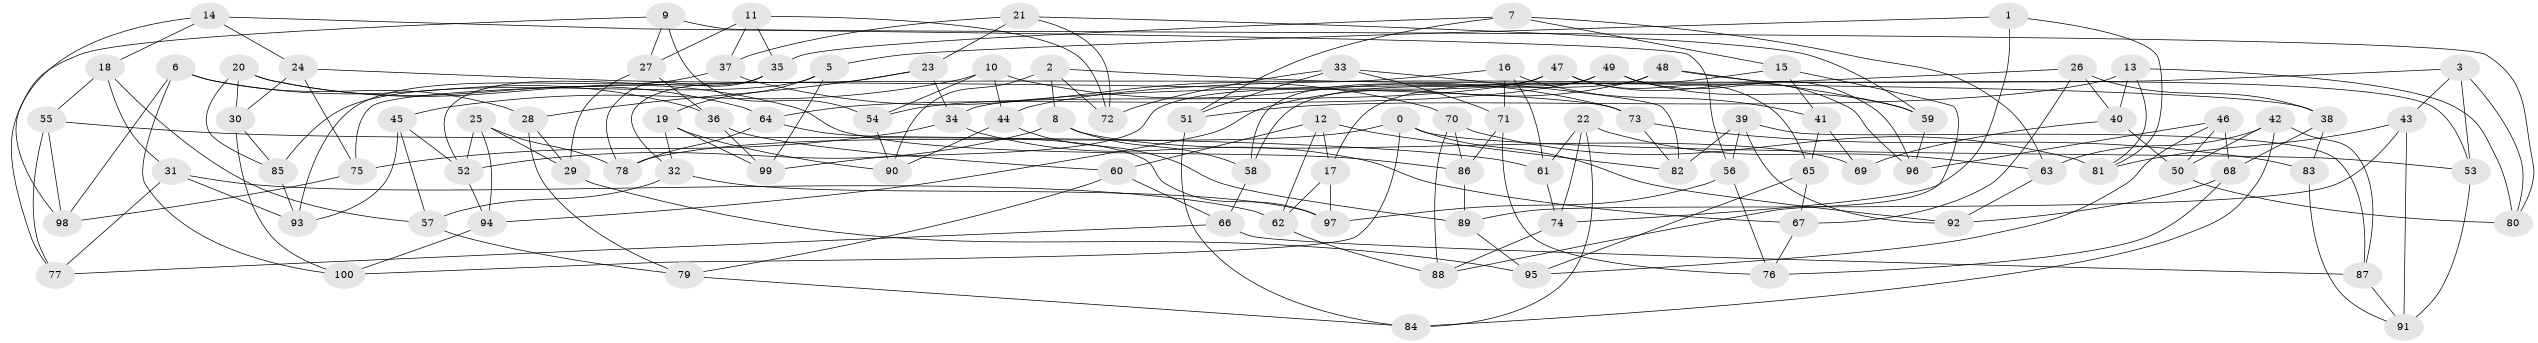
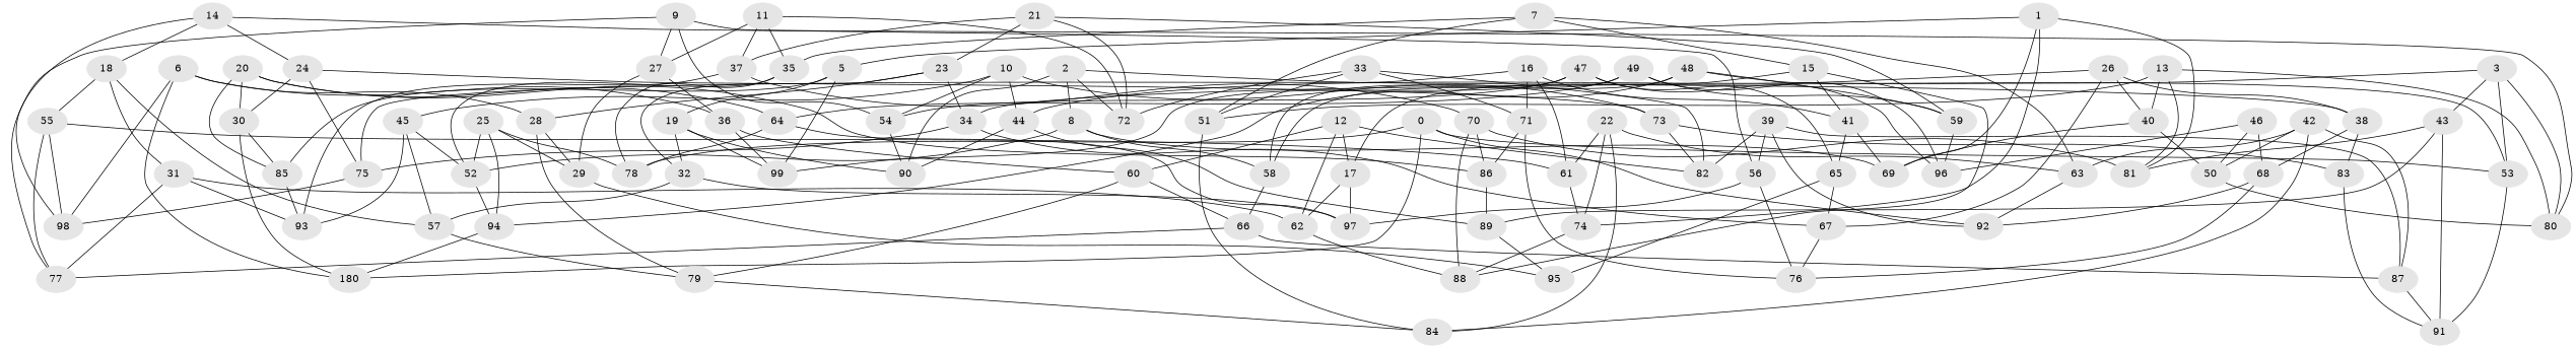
  graph {
    node [color=gray90 style=filled]
    1
    5
    69
    74
    81
    19
    85
    99
    88
    2
    8
    38
    72
    90
    52
    58
    83
    68
    3
    34
    43
    53
    80
    75
    67
    89
    91
    n28 [label=0]
    78
    92
-   100
+   100 [label=180]
    32
    93
    6
    28
    36
    98
    29
    79
    60
    7
    15
    35
    51
    63
    17
    41
    84
    94
    66
    9
    27
    54
    77
    10
    44
    45
    73
    57
    82
    11
    37
    70
    12
    62
    97
    13
    40
    50
    14
    18
    24
    56
    31
    55
    30
    76
    65
    16
    61
    71
    86
    20
    64
    21
    23
    59
    96
    22
    25
    95
    26
    33
    39
    87
    42
    46
    47
    48
    49
    1 -- 5
+   1 -- 69
    1 -- 74
    1 -- 81
    5 -- 19
    5 -- 85
    5 -- 99
    74 -- 88
    19 -- 99
    19 -- 90
    19 -- 32
    85 -- 93
    2 -- 8
    2 -- 38
    2 -- 72
    2 -- 90
    8 -- 69
    8 -- 52
    8 -- 58
    38 -- 83
    38 -- 68
    52 -- 94
    58 -- 66
    83 -- 91
    68 -- 92
    68 -- 76
    3 -- 34
    3 -- 43
    3 -- 53
    3 -- 80
    34 -- 75
    34 -- 67
    43 -- 81
    43 -- 89
    43 -- 91
    53 -- 91
    75 -- 98
    67 -- 76
    89 -- 95
    n28 -- 53
    n28 -- 78
    n28 -- 92
    n28 -- 100
    32 -- 57
    32 -- 97
    6 -- 100
    6 -- 28
    6 -- 36
    6 -- 98
    28 -- 29
    28 -- 79
    36 -- 99
    36 -- 60
    29 -- 95
    79 -- 84
    60 -- 79
    60 -- 66
    7 -- 15
    7 -- 35
    7 -- 51
    7 -- 63
    15 -- 88
    15 -- 17
    15 -- 41
    35 -- 52
    35 -- 78
    51 -- 84
    63 -- 92
    17 -- 62
    17 -- 97
    41 -- 69
    41 -- 65
    94 -- 100
    66 -- 77
    66 -- 87
    9 -- 80
    9 -- 27
    9 -- 54
    9 -- 77
    27 -- 36
    27 -- 29
    54 -- 90
    10 -- 54
    10 -- 44
    10 -- 45
    10 -- 73
    44 -- 90
    44 -- 89
    45 -- 52
    45 -- 93
    45 -- 57
    73 -- 83
    73 -- 82
    57 -- 79
    11 -- 72
    11 -- 35
    11 -- 27
    11 -- 37
    37 -- 93
    37 -- 70
    70 -- 81
    70 -- 88
    70 -- 86
    12 -- 60
    12 -- 17
    12 -- 82
    12 -- 62
    62 -- 88
    13 -- 81
    13 -- 80
    13 -- 51
    13 -- 40
    40 -- 69
    40 -- 50
    50 -- 80
    14 -- 98
    14 -- 18
    14 -- 24
    14 -- 56
    18 -- 57
    18 -- 31
    18 -- 55
    24 -- 75
    24 -- 73
    24 -- 30
    56 -- 97
    56 -- 76
    31 -- 93
    31 -- 77
    31 -- 62
    55 -- 98
    55 -- 77
    55 -- 61
    30 -- 85
    30 -- 100
    65 -- 67
    65 -- 95
    16 -- 75
    16 -- 41
    16 -- 61
    16 -- 71
    61 -- 74
    71 -- 76
    71 -- 86
    86 -- 89
    20 -- 85
    20 -- 30
    20 -- 86
    20 -- 64
    64 -- 78
    64 -- 97
    21 -- 72
    21 -- 37
    21 -- 23
    21 -- 59
    23 -- 34
    23 -- 32
    23 -- 28
    59 -- 96
    22 -- 74
    22 -- 63
    22 -- 84
    22 -- 61
    25 -- 52
    25 -- 78
    25 -- 29
    25 -- 94
    26 -- 38
    26 -- 67
    26 -- 44
    26 -- 40
    33 -- 72
    33 -- 51
    33 -- 82
    33 -- 71
    39 -- 92
    39 -- 82
    39 -- 56
    39 -- 87
    87 -- 91
    42 -- 63
    42 -- 84
    42 -- 50
    42 -- 87
    46 -- 68
    46 -- 50
    46 -- 96
-   46 -- 95
    47 -- 99
    47 -- 54
    47 -- 65
    47 -- 96
    48 -- 58
    48 -- 53
    48 -- 94
    48 -- 59
    49 -- 58
    49 -- 64
    49 -- 59
    49 -- 96
  }
